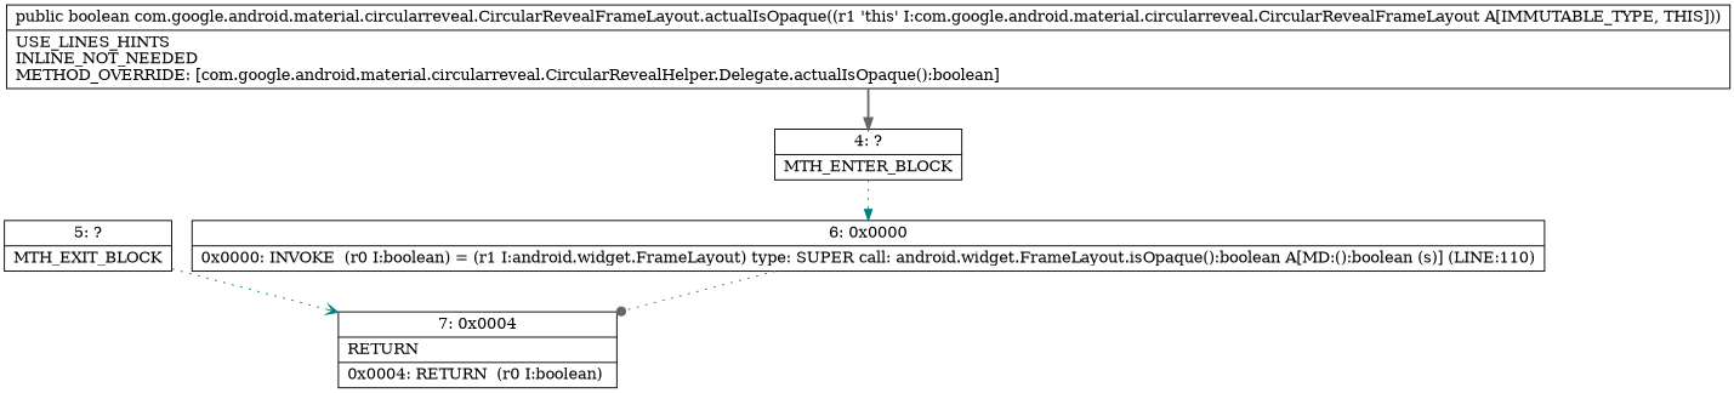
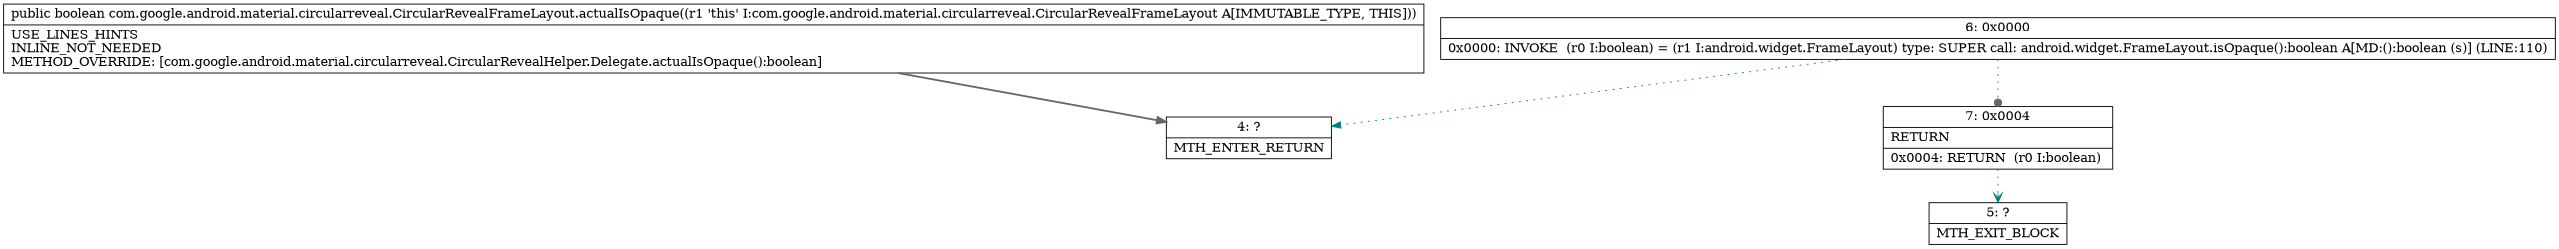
  digraph {
    node [shape=record]
    edge [arrowhead=normal color=teal style=dotted]
-   n1 [label="{4\:\ ?|MTH_ENTER_BLOCK\l}"]
+   n1 [label="{4\:\ ?|MTH_ENTER_RETURN\l}"]
    n2 [label="{6\:\ 0x0000|0x0000: INVOKE  (r0 I:boolean) = (r1 I:android.widget.FrameLayout) type: SUPER call: android.widget.FrameLayout.isOpaque():boolean A[MD:():boolean (s)] (LINE:110)\l}"]
    n3 [label="{7\:\ 0x0004|RETURN\l|0x0004: RETURN  (r0 I:boolean) \l}"]
    n4 [label="{5\:\ ?|MTH_EXIT_BLOCK\l}"]
    n5 [label="{public boolean com.google.android.material.circularreveal.CircularRevealFrameLayout.actualIsOpaque((r1 'this' I:com.google.android.material.circularreveal.CircularRevealFrameLayout A[IMMUTABLE_TYPE, THIS]))  | USE_LINES_HINTS\lINLINE_NOT_NEEDED\lMETHOD_OVERRIDE: [com.google.android.material.circularreveal.CircularRevealHelper.Delegate.actualIsOpaque():boolean]\l}"]
-   n1 -> n2
+   n2 -> n1
    n2 -> n3 [arrowhead=dot color=gray40]
-   n4 -> n3 [arrowhead=vee]
+   n3 -> n4 [arrowhead=vee]
    n5 -> n1 [color=gray40 style=bold]
  }
